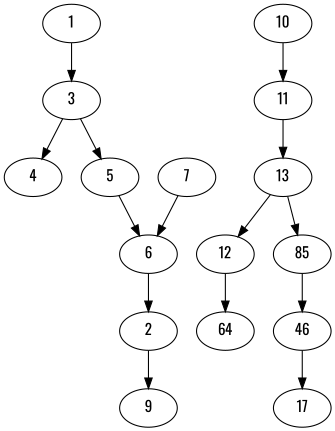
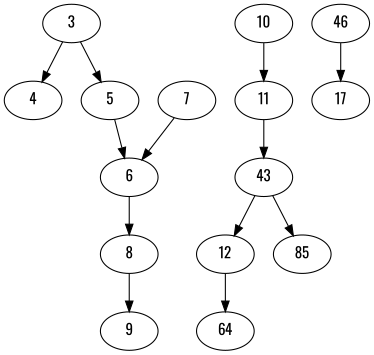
  digraph {
    fontname=Oswald
    node [alpha=0.02 fontname=Oswald]
    edge [fontname=Oswald]
-   1 [alpha=0.18 expect_size=108111216285306288]
    3 [alpha=0.10 expect_size=6411436651784899]
    4 [alpha=0.15 expect_size=511232900146317248]
    5 [alpha=0.04 expect_size=35180700311790488]
    6 [alpha=0.09 expect_size=161984154240307840]
-   8 [alpha=0.03 expect_size=404530176535478976 label=2]
+   8 [alpha=0.03 expect_size=404530176535478976]
    7 [alpha=0.08 expect_size=318034800546762176]
    9 [alpha=0.09 expect_size=22548059781188288512]
    10 [alpha=0.07 expect_size=4076593245802077]
    11 [alpha=0.04 expect_size=1337063172481020]
-   13 [alpha=0.20 expect_size=794928239499528]
+   13 [alpha=0.20 expect_size=794928239499528 label=43]
    12 [alpha=0.07 expect_size=52306233215453000]
    n13 [expect_size=791056482784191 label=64]
    n14 [alpha=0.12 expect_size=205267770766675410944 label=85]
    n15 [expect_size=146894456843252269056 label=46]
    17 [expect_size=113774723658716020736]
-   1 -> 3
    3 -> 4
    3 -> 5
    5 -> 6
    6 -> 8
    8 -> 9
    7 -> 6
    10 -> 11
    11 -> 13
    13 -> 12
    13 -> n14
    12 -> n13
-   n14 -> n15
    n15 -> 17
  }
